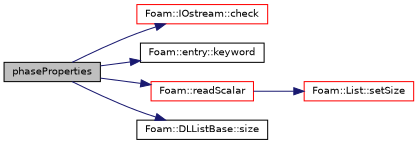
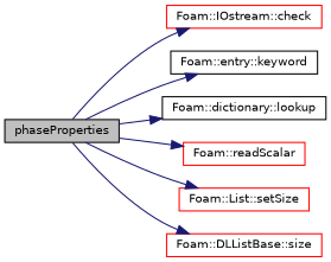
  digraph {
    rankdir=LR
    node [color=black fontname=Helvetica fontsize=10 shape=record]
    edge [color=midnightblue fontname=Helvetica fontsize=10 labelfontname=Helvetica labelfontsize=10 style=solid]
    n1 [fillcolor=grey75 fontcolor=black height=0.2 label=phaseProperties style=filled width=0.4]
    n2 [color=red height=0.2 label="Foam::IOstream::check" width=0.4]
    n3 [height=0.2 label="Foam::entry::keyword" width=0.4]
+   n4 [height=0.2 label="Foam::dictionary::lookup" width=0.4]
    n5 [color=red height=0.2 label="Foam::readScalar" width=0.4]
    n6 [color=red height=0.2 label="Foam::List::setSize" width=0.4]
-   n7 [height=0.2 label="Foam::DLListBase::size" width=0.4]
+   n7 [color=red height=0.2 label="Foam::DLListBase::size" width=0.4]
    n1 -> n2
    n1 -> n3
+   n1 -> n4
    n1 -> n5
-   n5 -> n6
+   n1 -> n6
    n1 -> n7
  }
